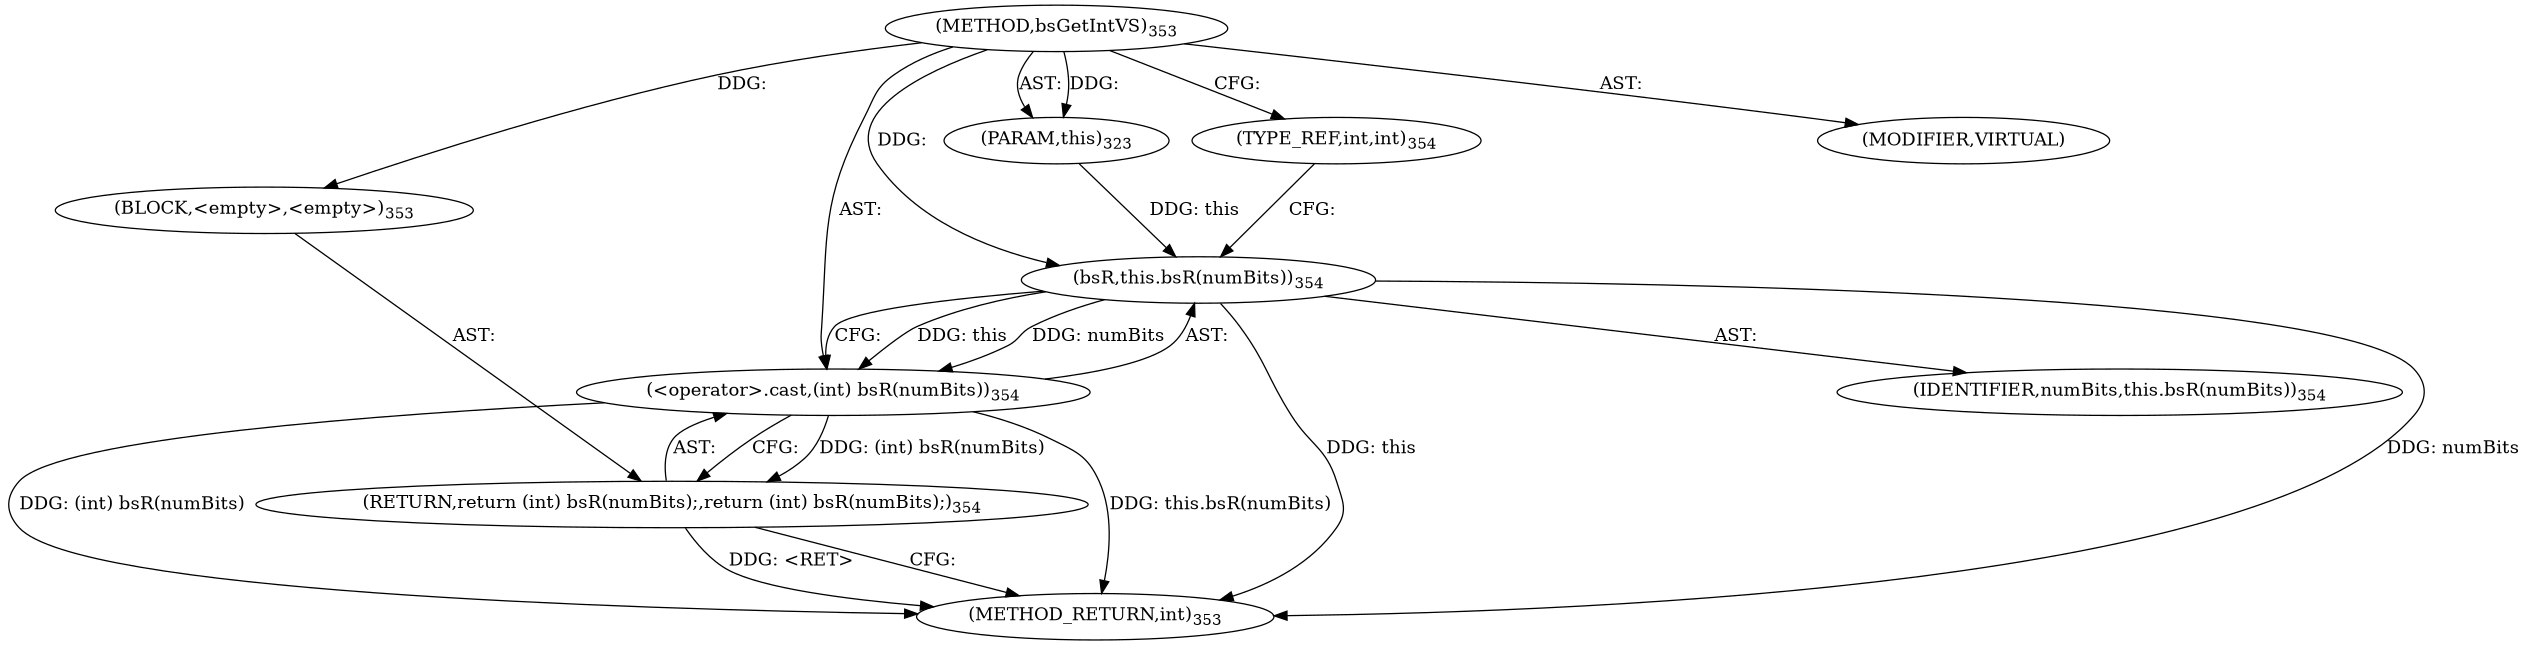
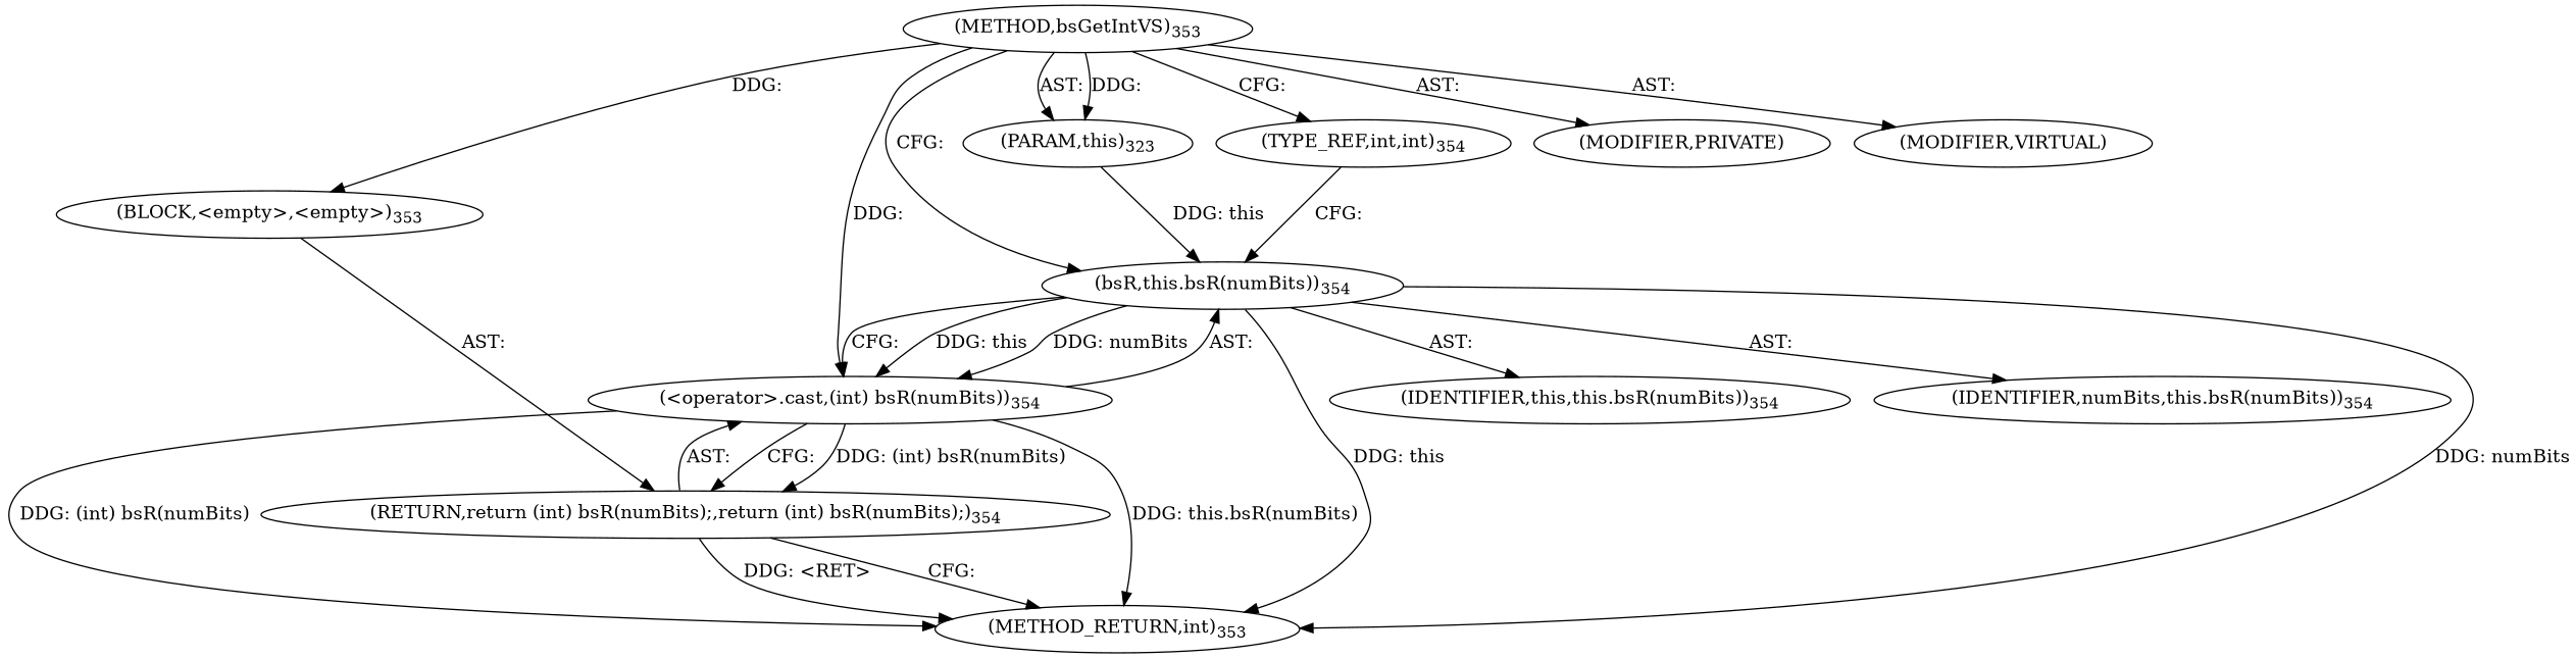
  digraph {
    n1 [label=<(METHOD,bsGetIntVS)<SUB>353</SUB>>]
    n2 [label=<(PARAM,this)<SUB>323</SUB>>]
    n3 [label=<(BLOCK,&lt;empty&gt;,&lt;empty&gt;)<SUB>353</SUB>>]
    n4 [label=<(&lt;operator&gt;.cast,(int) bsR(numBits))<SUB>354</SUB>>]
    n5 [label=<(TYPE_REF,int,int)<SUB>354</SUB>>]
    n6 [label=<(bsR,this.bsR(numBits))<SUB>354</SUB>>]
+   n7 [label=<(MODIFIER,PRIVATE)>]
    n8 [label=<(MODIFIER,VIRTUAL)>]
    n9 [label=<(RETURN,return (int) bsR(numBits);,return (int) bsR(numBits);)<SUB>354</SUB>>]
    n10 [label=<(METHOD_RETURN,int)<SUB>353</SUB>>]
+   n11 [label=<(IDENTIFIER,this,this.bsR(numBits))<SUB>354</SUB>>]
    n12 [label=<(IDENTIFIER,numBits,this.bsR(numBits))<SUB>354</SUB>>]
    n1 -> n2 [label="AST: "]
    n1 -> n2 [label="DDG: "]
    n1 -> n3 [label="DDG: "]
-   n1 -> n4 [label="AST: "]
+   n1 -> n4 [label="DDG: "]
    n1 -> n5 [label="CFG: "]
-   n1 -> n6 [label="DDG: "]
+   n1 -> n6 [label="CFG: "]
+   n1 -> n7 [label="AST: "]
    n1 -> n8 [label="AST: "]
    n2 -> n6 [label="DDG: this"]
    n3 -> n9 [label="AST: "]
    n4 -> n6 [label="AST: "]
    n4 -> n9 [label="CFG: "]
    n4 -> n9 [label="DDG: (int) bsR(numBits)"]
    n4 -> n10 [label="DDG: this.bsR(numBits)"]
    n4 -> n10 [label="DDG: (int) bsR(numBits)"]
    n5 -> n6 [label="CFG: "]
    n6 -> n4 [label="CFG: "]
    n6 -> n4 [label="DDG: this"]
    n6 -> n4 [label="DDG: numBits"]
    n6 -> n10 [label="DDG: this"]
    n6 -> n10 [label="DDG: numBits"]
+   n6 -> n11 [label="AST: "]
    n6 -> n12 [label="AST: "]
    n9 -> n4 [label="AST: "]
    n9 -> n10 [label="CFG: "]
    n9 -> n10 [label="DDG: &lt;RET&gt;"]
  }
